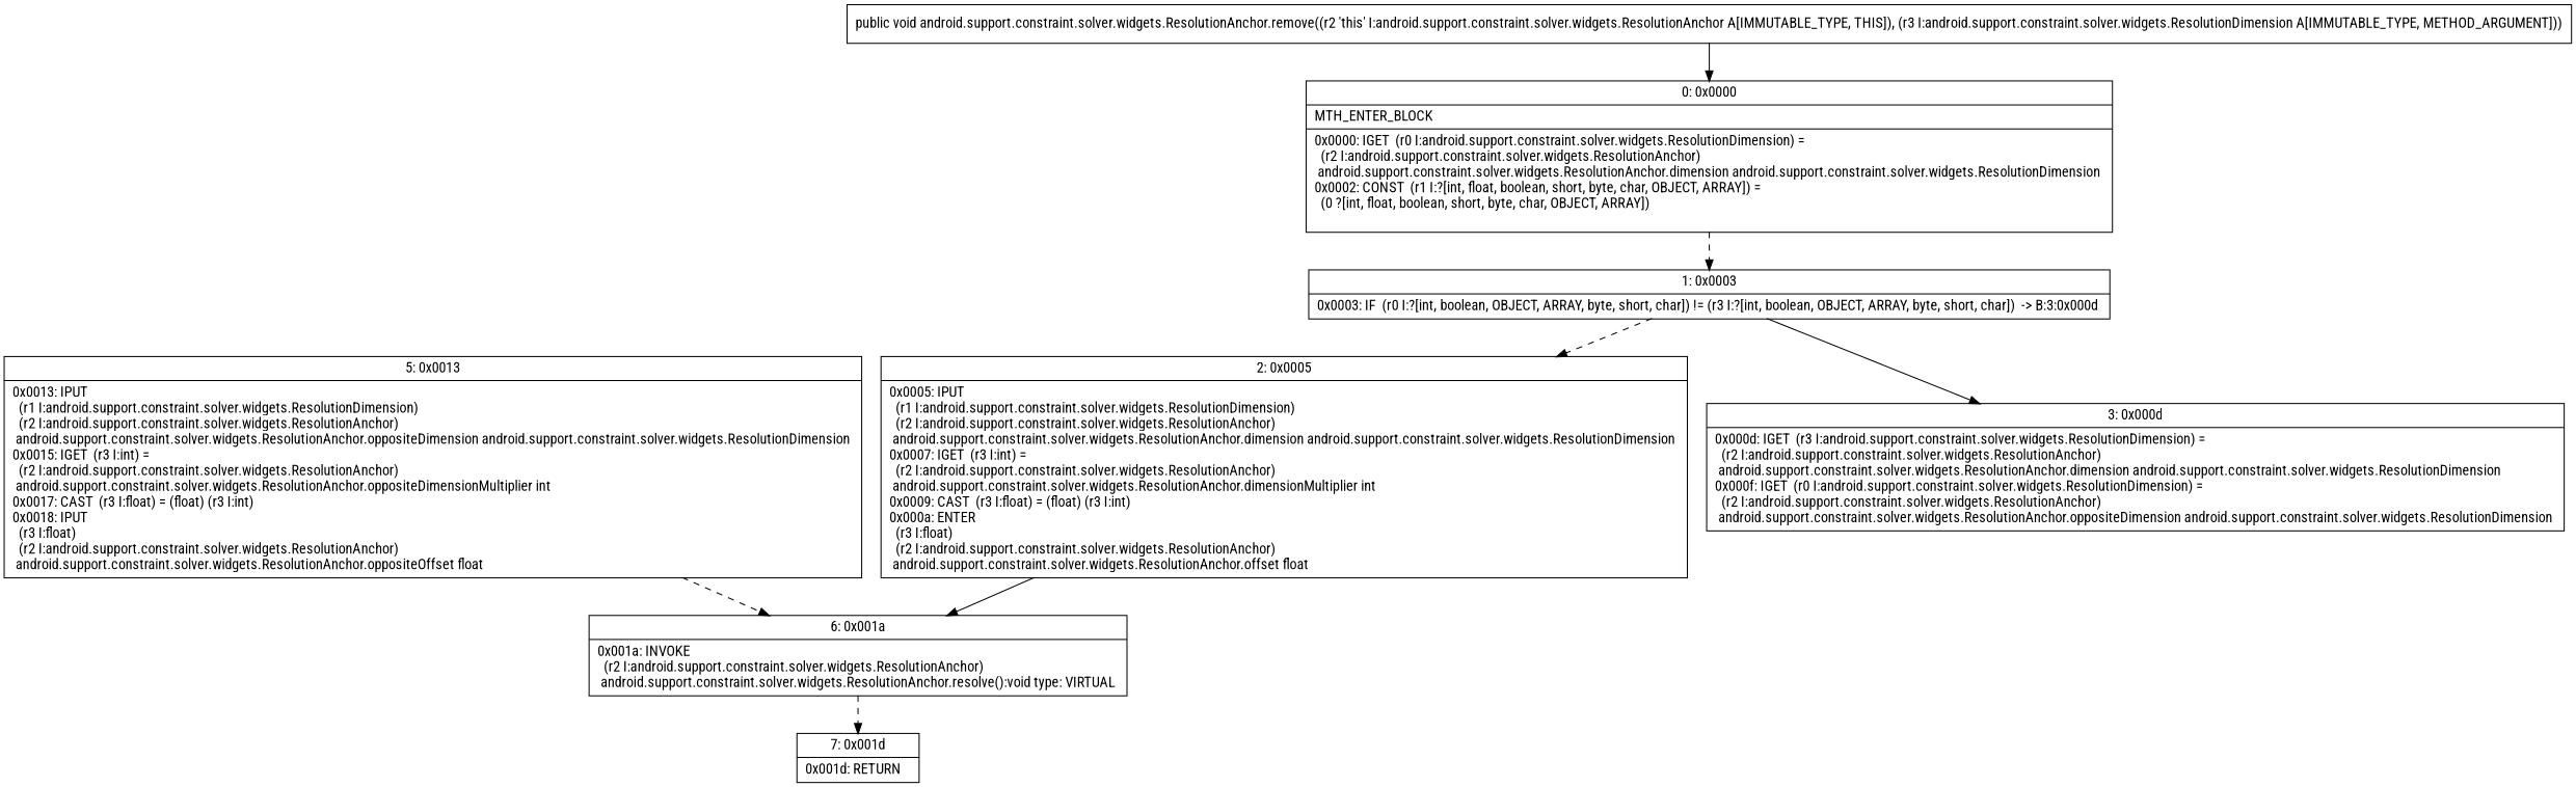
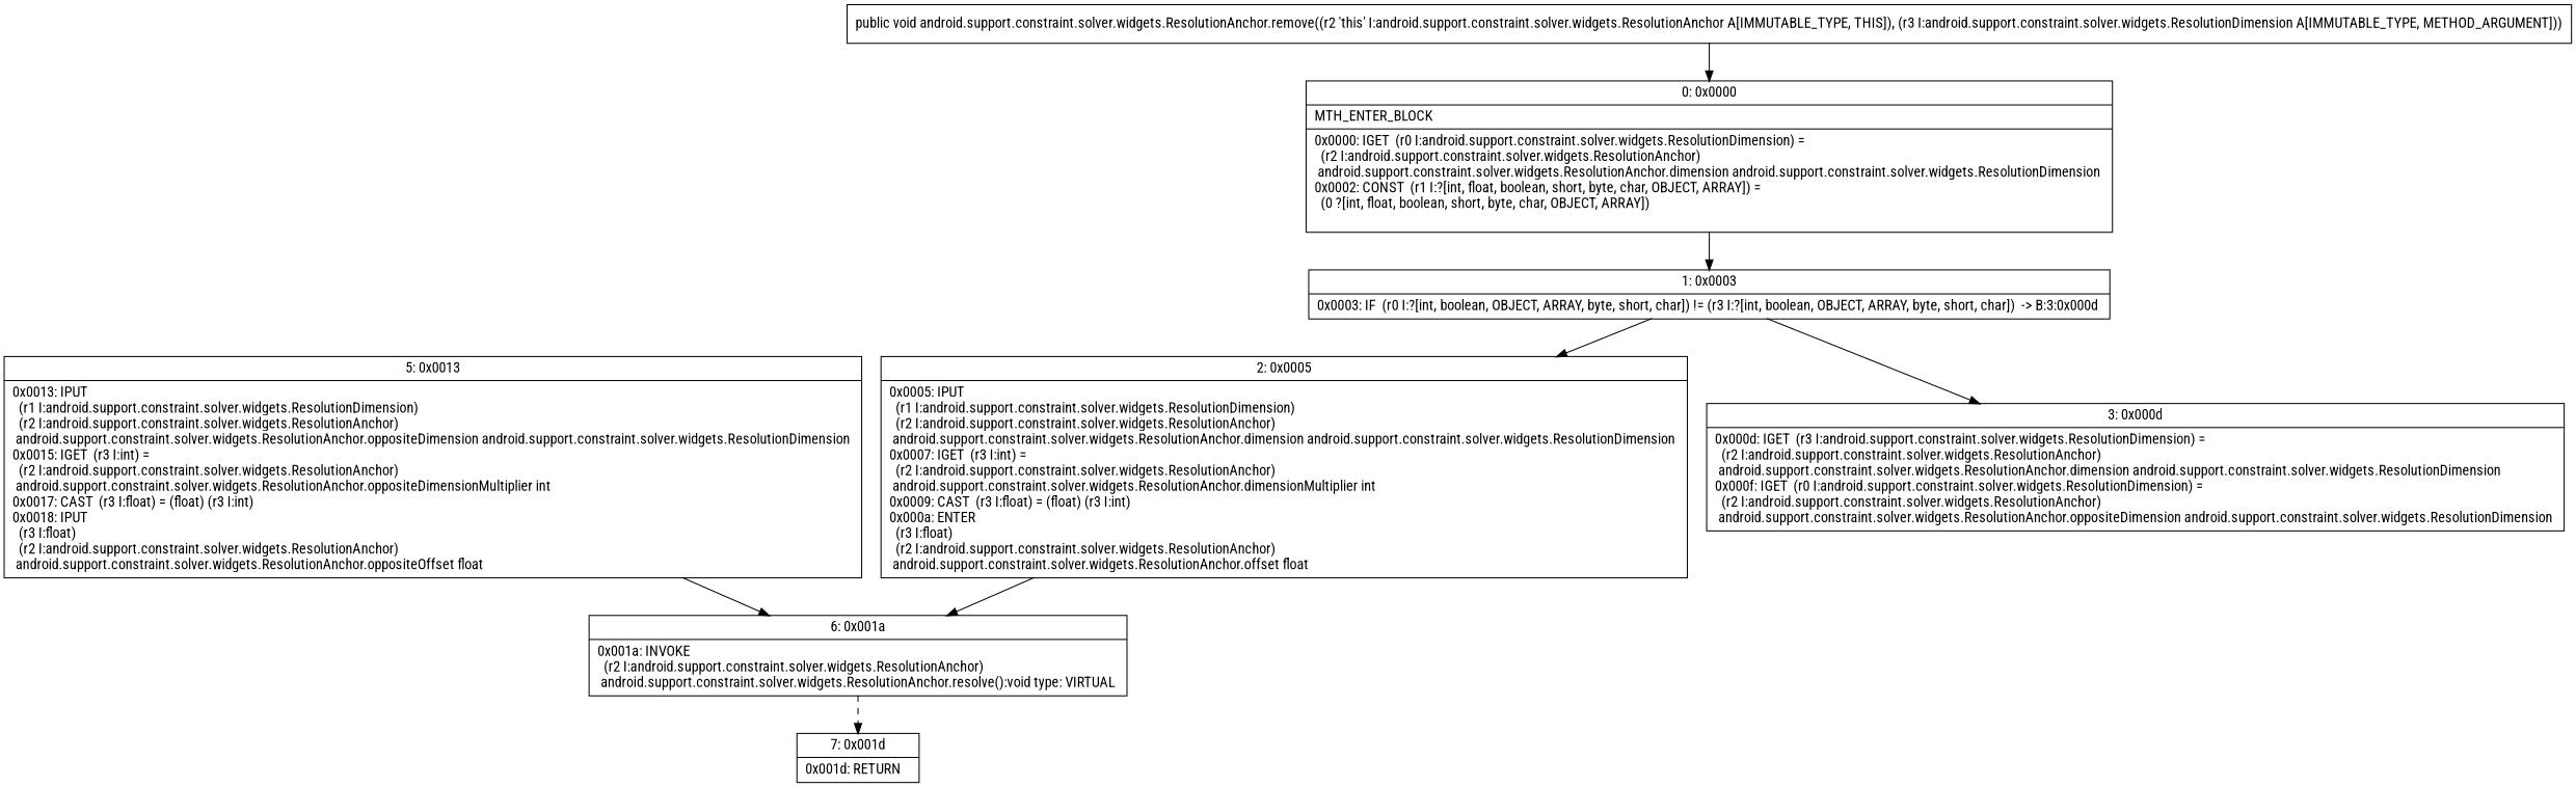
  digraph {
    fontname="Roboto Condensed"
    node [fontname="Roboto Condensed" shape=record]
    edge [fontname="Roboto Condensed"]
    n1 [label="{0\:\ 0x0000|MTH_ENTER_BLOCK\l|0x0000: IGET  (r0 I:android.support.constraint.solver.widgets.ResolutionDimension) = \l  (r2 I:android.support.constraint.solver.widgets.ResolutionAnchor)\l android.support.constraint.solver.widgets.ResolutionAnchor.dimension android.support.constraint.solver.widgets.ResolutionDimension \l0x0002: CONST  (r1 I:?[int, float, boolean, short, byte, char, OBJECT, ARRAY]) = \l  (0 ?[int, float, boolean, short, byte, char, OBJECT, ARRAY])\l \l}"]
    n2 [label="{1\:\ 0x0003|0x0003: IF  (r0 I:?[int, boolean, OBJECT, ARRAY, byte, short, char]) != (r3 I:?[int, boolean, OBJECT, ARRAY, byte, short, char])  \-\> B:3:0x000d \l}"]
    n3 [label="{2\:\ 0x0005|0x0005: IPUT  \l  (r1 I:android.support.constraint.solver.widgets.ResolutionDimension)\l  (r2 I:android.support.constraint.solver.widgets.ResolutionAnchor)\l android.support.constraint.solver.widgets.ResolutionAnchor.dimension android.support.constraint.solver.widgets.ResolutionDimension \l0x0007: IGET  (r3 I:int) = \l  (r2 I:android.support.constraint.solver.widgets.ResolutionAnchor)\l android.support.constraint.solver.widgets.ResolutionAnchor.dimensionMultiplier int \l0x0009: CAST  (r3 I:float) = (float) (r3 I:int) \l0x000a: ENTER  \l  (r3 I:float)\l  (r2 I:android.support.constraint.solver.widgets.ResolutionAnchor)\l android.support.constraint.solver.widgets.ResolutionAnchor.offset float \l}"]
    n4 [label="{3\:\ 0x000d|0x000d: IGET  (r3 I:android.support.constraint.solver.widgets.ResolutionDimension) = \l  (r2 I:android.support.constraint.solver.widgets.ResolutionAnchor)\l android.support.constraint.solver.widgets.ResolutionAnchor.dimension android.support.constraint.solver.widgets.ResolutionDimension \l0x000f: IGET  (r0 I:android.support.constraint.solver.widgets.ResolutionDimension) = \l  (r2 I:android.support.constraint.solver.widgets.ResolutionAnchor)\l android.support.constraint.solver.widgets.ResolutionAnchor.oppositeDimension android.support.constraint.solver.widgets.ResolutionDimension \l}"]
    n5 [label="{6\:\ 0x001a|0x001a: INVOKE  \l  (r2 I:android.support.constraint.solver.widgets.ResolutionAnchor)\l android.support.constraint.solver.widgets.ResolutionAnchor.resolve():void type: VIRTUAL \l}"]
    n6 [label="{7\:\ 0x001d|0x001d: RETURN   \l}"]
    n7 [label="{5\:\ 0x0013|0x0013: IPUT  \l  (r1 I:android.support.constraint.solver.widgets.ResolutionDimension)\l  (r2 I:android.support.constraint.solver.widgets.ResolutionAnchor)\l android.support.constraint.solver.widgets.ResolutionAnchor.oppositeDimension android.support.constraint.solver.widgets.ResolutionDimension \l0x0015: IGET  (r3 I:int) = \l  (r2 I:android.support.constraint.solver.widgets.ResolutionAnchor)\l android.support.constraint.solver.widgets.ResolutionAnchor.oppositeDimensionMultiplier int \l0x0017: CAST  (r3 I:float) = (float) (r3 I:int) \l0x0018: IPUT  \l  (r3 I:float)\l  (r2 I:android.support.constraint.solver.widgets.ResolutionAnchor)\l android.support.constraint.solver.widgets.ResolutionAnchor.oppositeOffset float \l}"]
    n8 [label="{public void android.support.constraint.solver.widgets.ResolutionAnchor.remove((r2 'this' I:android.support.constraint.solver.widgets.ResolutionAnchor A[IMMUTABLE_TYPE, THIS]), (r3 I:android.support.constraint.solver.widgets.ResolutionDimension A[IMMUTABLE_TYPE, METHOD_ARGUMENT])) }"]
-   n1 -> n2 [style=dashed]
-   n2 -> n3 [style=dashed]
+   n1 -> n2
+   n2 -> n3 [style=solid]
    n2 -> n4
    n3 -> n5
    n5 -> n6 [style=dashed]
-   n7 -> n5 [style=dashed]
+   n7 -> n5
    n8 -> n1
  }
